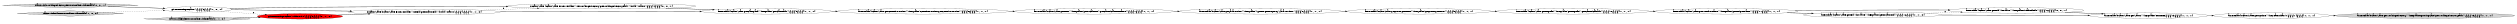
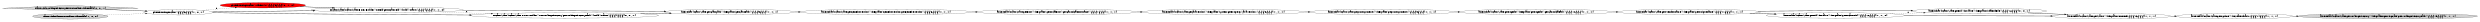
  digraph {
    rankdir=LR
    node [fillcolor=white shape=ellipse style=filled]
    edge [style=bold]
    n1 [fillcolor=lightgray label="assertThat(locatorState.getWorkingDirectory()).isEqualToIgnoringCase(getWorkingDirectoryPath())@@@15@@@['1', '1', '1']"]
-   n2 [fillcolor=lightgray label="statusWithPidReturnsOnlineWithDetails['0', '1', '0']" shape=diamond]
    n3 [fillcolor=red label="givenRunningLocator(withPort(0))@@@3@@@['0', '1', '0']"]
    n4 [label="LocatorState locatorState = new Builder().setPid(getLocatorPid()).build().status()@@@4@@@['1', '1', '0']"]
    n5 [label="assertThat(locatorState.getGemFireVersion()).isEqualTo(GemFireVersion.getGemFireVersion())@@@6@@@['1', '1', '1']"]
    n6 [label="assertThat(locatorState.getHost()).isEqualTo(getLocalHost().getCanonicalHostName())@@@7@@@['1', '1', '1']"]
    n7 [label="assertThat(locatorState.getJavaVersion()).isEqualTo(System.getProperty(\"java.version\"))@@@8@@@['1', '1', '1']"]
    n8 [label="givenRunningLocator()@@@3@@@['1', '0', '1']"]
    n9 [label="LocatorState locatorState = new Builder().setWorkingDirectory(getWorkingDirectoryPath()).build().status()@@@4@@@['0', '0', '1']"]
    n10 [label="assertThat(locatorState.getClasspath()).isEqualTo(getClassPath())@@@5@@@['1', '1', '1']"]
    n11 [label="assertThat(locatorState.getStatus()).isEqualTo(ONLINE)@@@13@@@['1', '1', '1']"]
    n12 [label="assertThat(locatorState.getUptime()).isGreaterThan(0)@@@14@@@['1', '1', '1']"]
    n13 [label="assertThat(locatorState.getJvmArguments()).isEqualTo(getJvmArguments())@@@9@@@['1', '1', '1']"]
    n14 [label="assertThat(locatorState.getLogFile()).isEqualTo(getLogFile().getCanonicalPath())@@@10@@@['1', '1', '1']"]
    n15 [label="assertThat(locatorState.getMemberName()).isEqualTo(getUniqueName())@@@11@@@['1', '1', '1']"]
    n16 [label="assertThat(locatorState.getPid().intValue()).isEqualTo(readPidFile())@@@12@@@['0', '0', '1']"]
    n17 [fillcolor=lightgray label="statusWithWorkingDirectoryReturnsOnlineWithDetails['0', '0', '1']" shape=diamond]
    n18 [label="assertThat(locatorState.getPid().intValue()).isEqualTo(getLocatorPid())@@@12@@@['1', '1', '0']"]
-   n19 [fillcolor=lightgray label="statusWithPidReturnsOnlineWithDetails['1', '0', '0']" shape=diamond]
-   n2 -> n3
+   n19 [fillcolor=lightgray label="statusWithPidReturnsOnlineWithDetails['1', '0', '0']"]
    n3 -> n4
    n4 -> n9 [label=0 style=dashed]
    n4 -> n10
    n5 -> n6
    n6 -> n7
    n7 -> n13
    n8 -> n3 [label=0 style=dashed]
    n8 -> n4
    n8 -> n9
    n9 -> n10
    n10 -> n5
    n11 -> n12
    n12 -> n1
    n13 -> n14
    n14 -> n15
    n15 -> n16
    n15 -> n18
    n16 -> n11
    n17 -> n8
    n18 -> n11
    n18 -> n16 [label=0 style=dashed]
    n19 -> n8 [style=dashed]
  }
